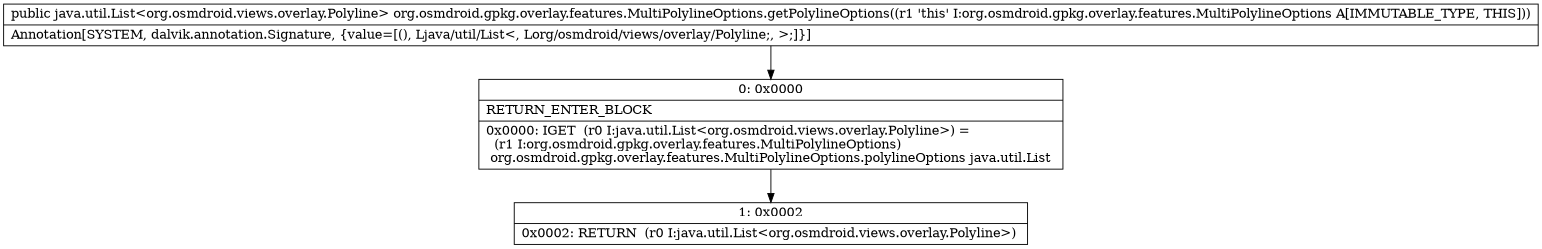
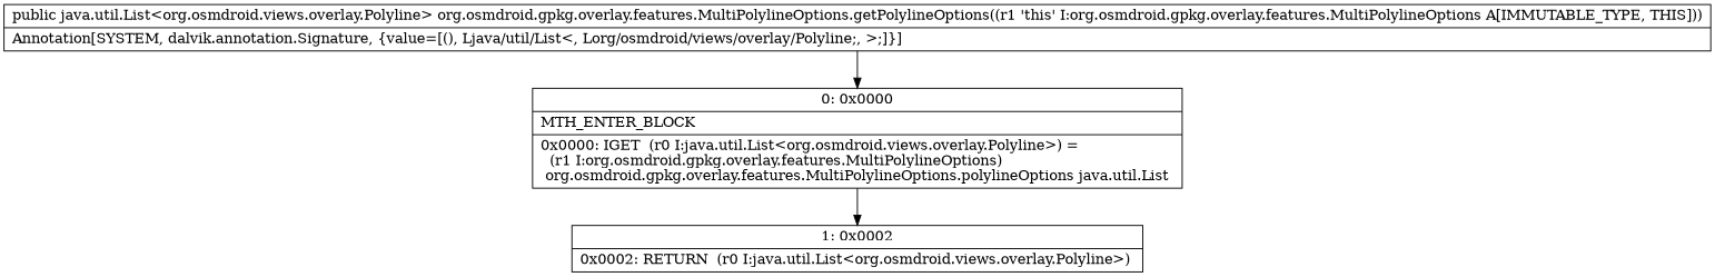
  digraph {
    node [shape=record]
-   n1 [label="{0\:\ 0x0000|RETURN_ENTER_BLOCK\l|0x0000: IGET  (r0 I:java.util.List\<org.osmdroid.views.overlay.Polyline\>) = \l  (r1 I:org.osmdroid.gpkg.overlay.features.MultiPolylineOptions)\l org.osmdroid.gpkg.overlay.features.MultiPolylineOptions.polylineOptions java.util.List \l}"]
+   n1 [label="{0\:\ 0x0000|MTH_ENTER_BLOCK\l|0x0000: IGET  (r0 I:java.util.List\<org.osmdroid.views.overlay.Polyline\>) = \l  (r1 I:org.osmdroid.gpkg.overlay.features.MultiPolylineOptions)\l org.osmdroid.gpkg.overlay.features.MultiPolylineOptions.polylineOptions java.util.List \l}"]
    n2 [label="{1\:\ 0x0002|0x0002: RETURN  (r0 I:java.util.List\<org.osmdroid.views.overlay.Polyline\>) \l}"]
    n3 [label="{public java.util.List\<org.osmdroid.views.overlay.Polyline\> org.osmdroid.gpkg.overlay.features.MultiPolylineOptions.getPolylineOptions((r1 'this' I:org.osmdroid.gpkg.overlay.features.MultiPolylineOptions A[IMMUTABLE_TYPE, THIS]))  | Annotation[SYSTEM, dalvik.annotation.Signature, \{value=[(), Ljava\/util\/List\<, Lorg\/osmdroid\/views\/overlay\/Polyline;, \>;]\}]\l}"]
    n1 -> n2
    n3 -> n1
  }
